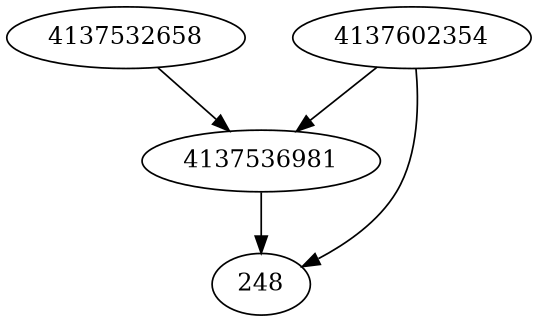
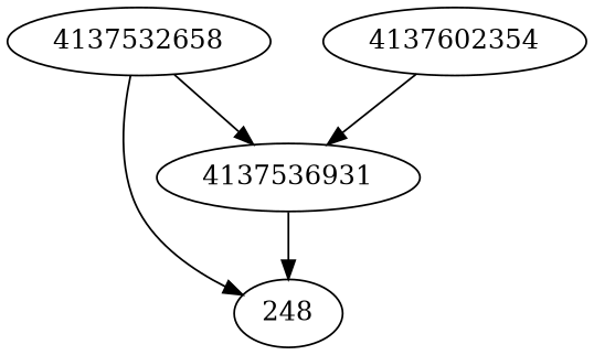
  strict digraph {
    4137532658
-   4137536981
+   4137536981 [label=4137536931]
    4137602354
    248
    4137532658 -> 4137536981
    4137536981 -> 248
    4137602354 -> 4137536981
-   4137602354 -> 248
+   4137532658 -> 248
  }
